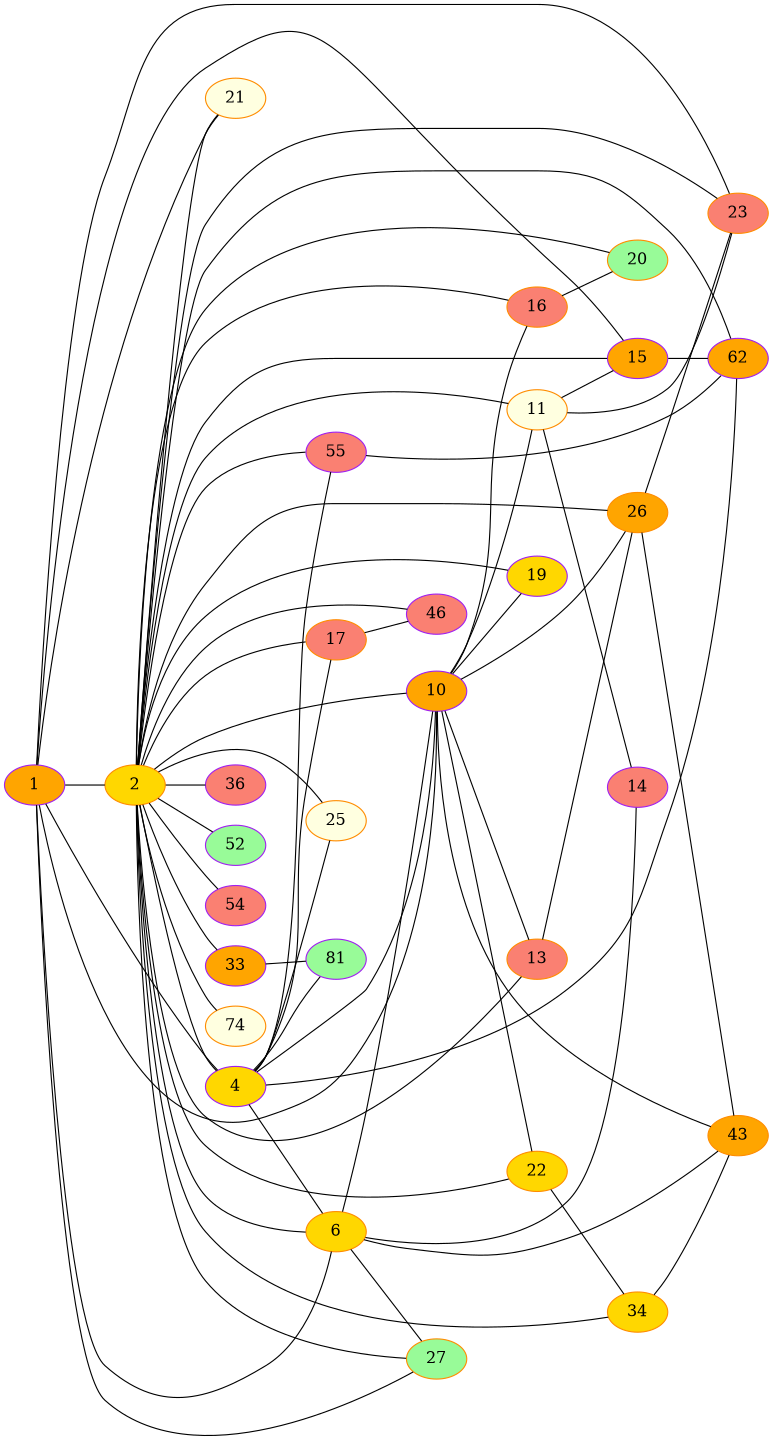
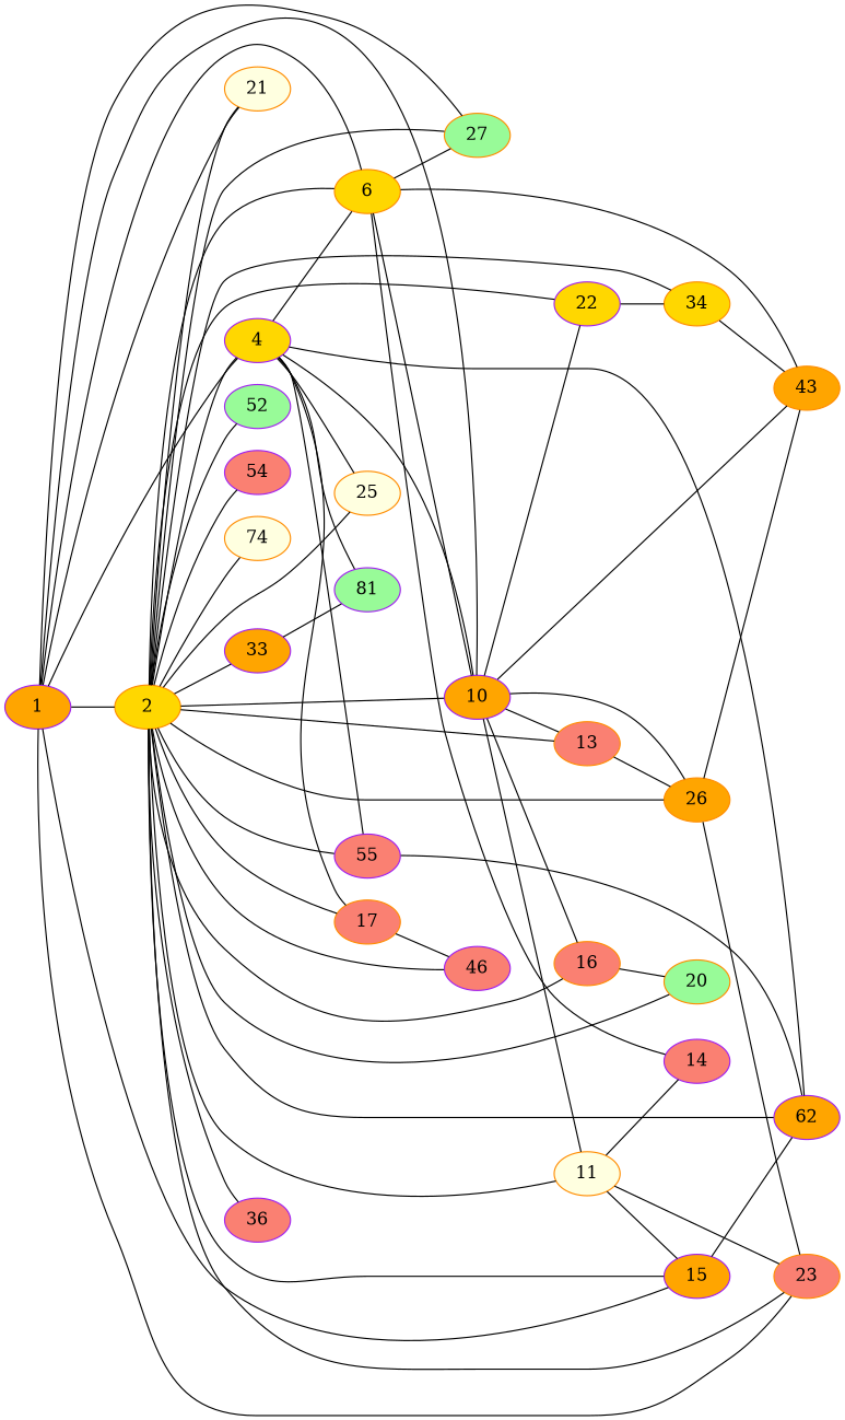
  graph {
    rankdir=LR
    node [color=darkorange fillcolor=salmon style=filled]
    2 [fillcolor=gold super="+88+71+3+32+51+45+63+5+8+40"]
    4 [color=purple fillcolor=gold super="+68"]
    6 [fillcolor=gold]
    10 [color=purple fillcolor=orange super="+73+80+48+50"]
    15 [color=purple fillcolor=orange]
    21 [fillcolor=lightyellow]
    23
    27 [fillcolor=palegreen super="+61"]
    11 [fillcolor=lightyellow super="+12"]
    13 [super="+29"]
    16 [super="+57"]
    17
-   19 [color=purple fillcolor=gold]
    20 [fillcolor=palegreen]
-   22 [fillcolor=gold]
+   22 [color=purple fillcolor=gold]
    25 [fillcolor=lightyellow]
    26 [fillcolor=orange super="+39"]
    33 [color=purple fillcolor=orange]
    34 [fillcolor=gold]
    36 [color=purple]
    46 [color=purple]
    52 [color=purple fillcolor=palegreen]
    54 [color=purple]
    55 [color=purple super="+72"]
    62 [color=purple fillcolor=orange super="+69"]
    74 [fillcolor=lightyellow]
    1 [color=purple fillcolor=orange]
    81 [color=purple fillcolor=palegreen]
    14 [color=purple]
    43 [fillcolor=orange super="+60"]
    2 -- 4 [weight=7]
    2 -- 6 [weight=10]
    2 -- 10 [weight=14]
    2 -- 15 [weight=3]
    2 -- 21
    2 -- 23
    2 -- 27
    2 -- 11 [weight=2]
    2 -- 13 [weight=5]
    2 -- 16 [weight=2]
    2 -- 17 [weight=2]
-   2 -- 19
    2 -- 20
    2 -- 22 [weight=3]
    2 -- 25
    2 -- 26 [weight=4]
    2 -- 33 [weight=2]
    2 -- 34
    2 -- 36 [weight=3]
    2 -- 46
    2 -- 52 [weight=2]
    2 -- 54 [weight=2]
    2 -- 55
    2 -- 62 [weight=2]
    2 -- 74 [weight=2]
    4 -- 6
    4 -- 10 [weight=3]
    4 -- 17
    4 -- 25
    4 -- 55
    4 -- 62
    4 -- 81
    6 -- 10 [weight=3]
    6 -- 27
    6 -- 14
    6 -- 43
    10 -- 11
    10 -- 13
    10 -- 16
-   10 -- 19
    10 -- 22
    10 -- 26
    10 -- 43
    15 -- 62
    11 -- 15
    11 -- 23
    11 -- 14
    13 -- 26
    16 -- 20
    17 -- 46
    22 -- 34
    26 -- 23
    26 -- 43
    33 -- 81
    34 -- 43
    55 -- 62
    1 -- 2 [weight=10]
    1 -- 4
    1 -- 6
    1 -- 10
    1 -- 15
    1 -- 21
    1 -- 23
    1 -- 27
  }
